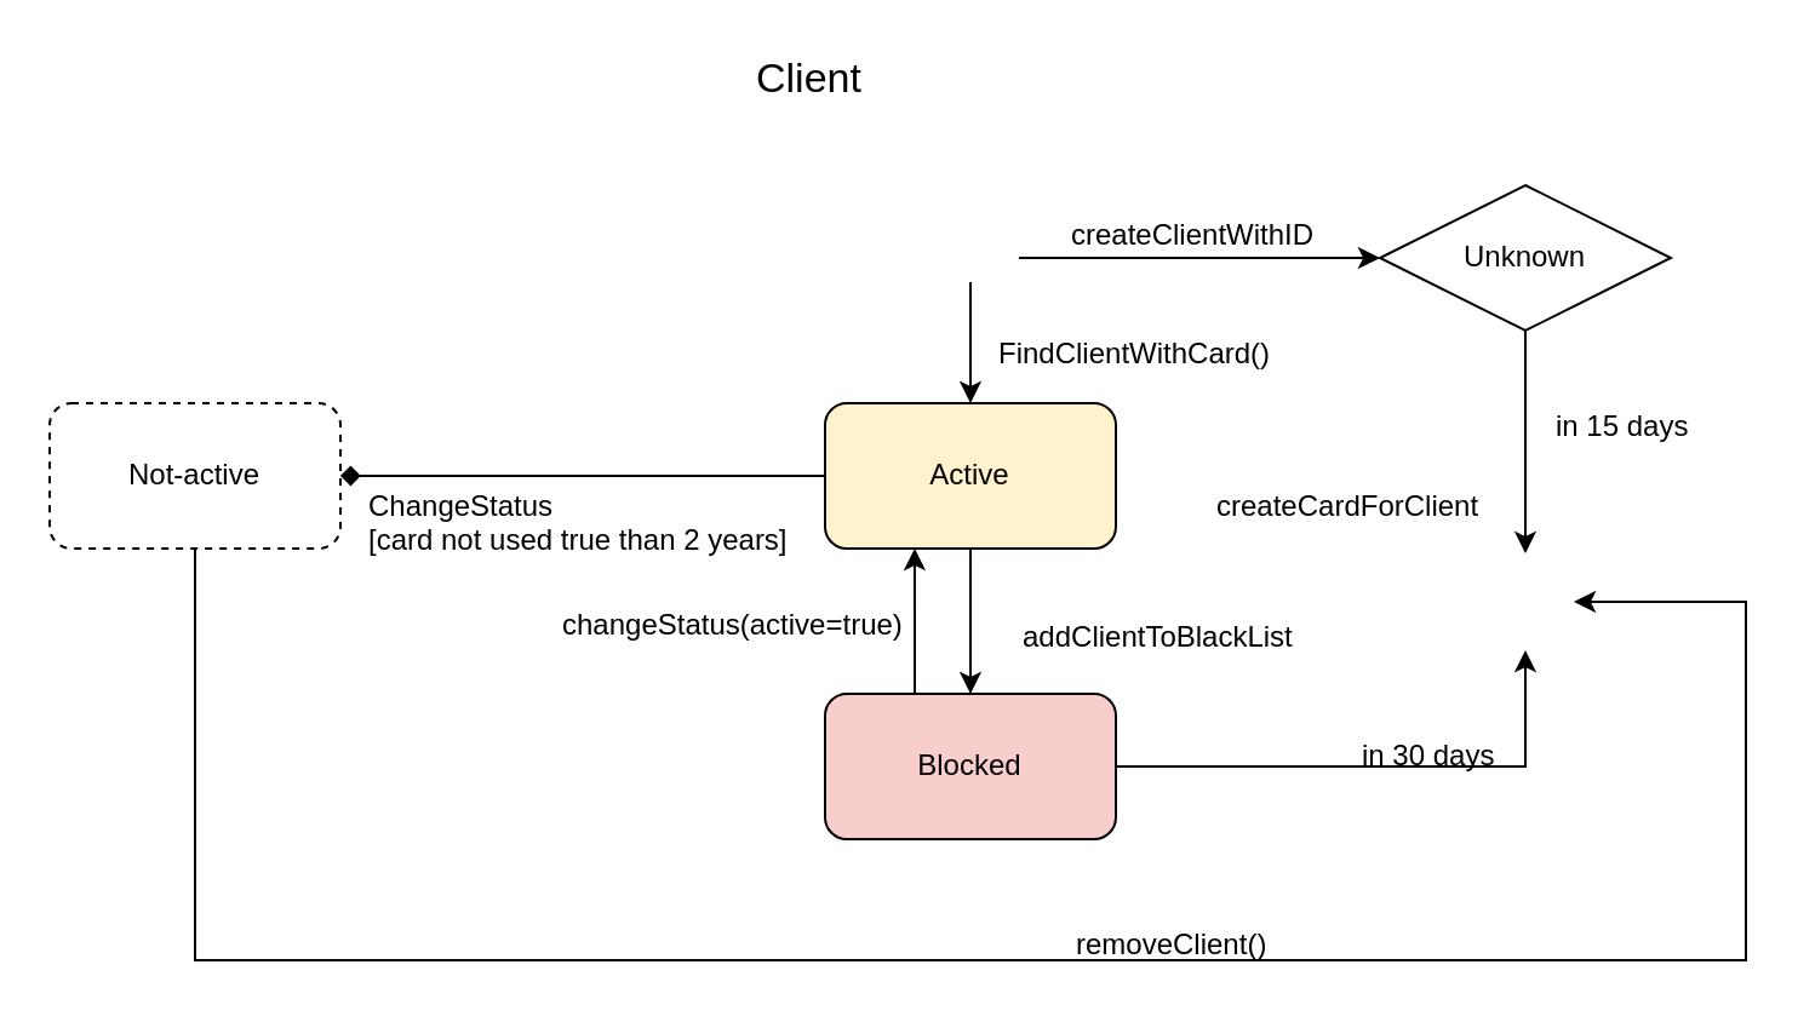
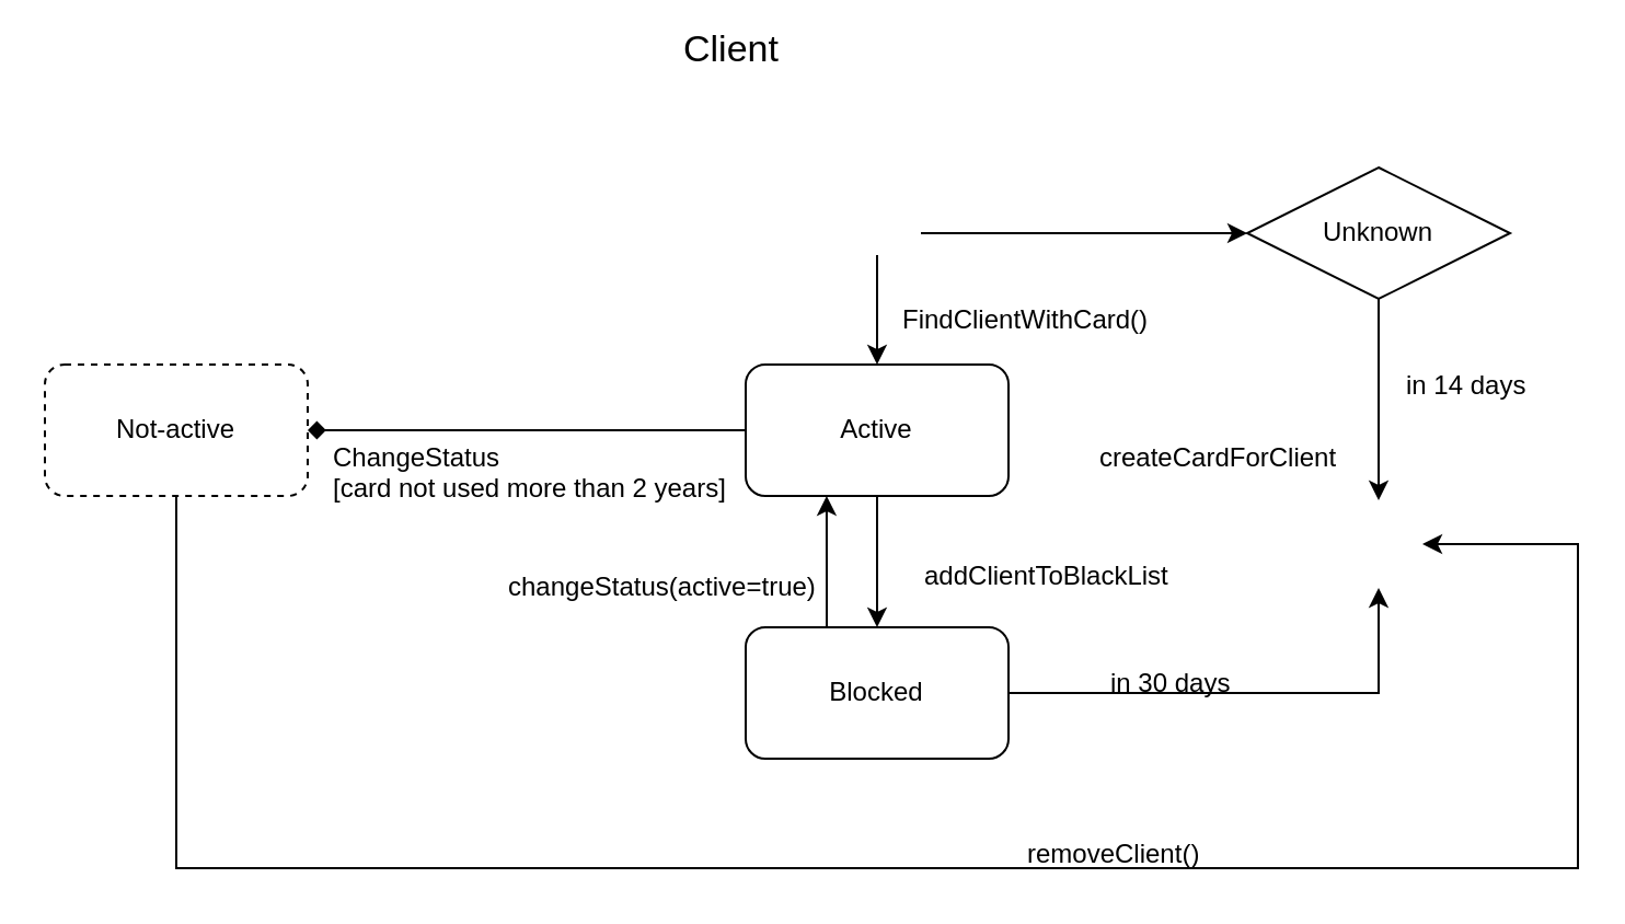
  <mxCell id="0" />
  <mxCell id="1" parent="0" />
- <mxCell id="2" value="&lt;font style=&quot;font-size: 17px&quot;&gt;Client&lt;/font&gt;" style="text;html=1;resizable=0;points=[];autosize=1;align=left;verticalAlign=top;spacingTop=-4;" parent="1" vertex="1"><mxGeometry x="310" y="20" width="60" height="20" as="geometry" /></mxCell>
+ <mxCell id="2" value="&lt;font style=&quot;font-size: 17px&quot;&gt;Client&lt;/font&gt;" style="text;html=1;resizable=0;points=[];autosize=1;align=left;verticalAlign=top;spacingTop=-4;" parent="1" vertex="1"><mxGeometry x="310" y="10" width="60" height="20" as="geometry" /></mxCell>
  <mxCell id="3" value="" style="edgeStyle=orthogonalEdgeStyle;rounded=0;orthogonalLoop=1;jettySize=auto;html=1;" parent="1" source="5" target="8" edge="1"><mxGeometry relative="1" as="geometry" /></mxCell>
  <mxCell id="4" value="" style="edgeStyle=orthogonalEdgeStyle;rounded=0;orthogonalLoop=1;jettySize=auto;html=1;entryX=0;entryY=0.5;entryDx=0;entryDy=0;exitX=1;exitY=0.75;exitDx=0;exitDy=0;" parent="1" source="5" target="16" edge="1"><mxGeometry relative="1" as="geometry"><mxPoint x="500" y="96" as="targetPoint" /></mxGeometry></mxCell>
  <mxCell id="5" value="" style="shape=image;html=1;verticalAlign=top;verticalLabelPosition=bottom;labelBackgroundColor=#ffffff;imageAspect=0;aspect=fixed;image=https://cdn0.iconfinder.com/data/icons/gcons-2/9/point1-128.png" parent="1" vertex="1"><mxGeometry x="380" y="76" width="40" height="40" as="geometry" /></mxCell>
  <mxCell id="6" value="" style="edgeStyle=orthogonalEdgeStyle;rounded=0;orthogonalLoop=1;jettySize=auto;html=1;" parent="1" source="8" target="11" edge="1"><mxGeometry relative="1" as="geometry" /></mxCell>
  <mxCell id="7" style="edgeStyle=orthogonalEdgeStyle;rounded=0;orthogonalLoop=1;jettySize=auto;html=1;entryX=1;entryY=0.5;entryDx=0;entryDy=0;endArrow=diamond;" parent="1" source="8" target="18" edge="1"><mxGeometry relative="1" as="geometry" /></mxCell>
- <mxCell id="8" value="Active" style="rounded=1;whiteSpace=wrap;html=1;fillColor=#fff2cc;" parent="1" vertex="1"><mxGeometry x="340" y="166" width="120" height="60" as="geometry" /></mxCell>
+ <mxCell id="8" value="Active" style="rounded=1;whiteSpace=wrap;html=1;" parent="1" vertex="1"><mxGeometry x="340" y="166" width="120" height="60" as="geometry" /></mxCell>
  <mxCell id="9" style="edgeStyle=orthogonalEdgeStyle;rounded=0;orthogonalLoop=1;jettySize=auto;html=1;entryX=0.5;entryY=1;entryDx=0;entryDy=0;" parent="1" source="11" target="14" edge="1"><mxGeometry relative="1" as="geometry" /></mxCell>
  <mxCell id="10" style="edgeStyle=orthogonalEdgeStyle;rounded=0;orthogonalLoop=1;jettySize=auto;html=1;entryX=0.308;entryY=1;entryDx=0;entryDy=0;entryPerimeter=0;" edge="1" parent="1" source="11" target="8"><mxGeometry relative="1" as="geometry"><Array as="points"><mxPoint x="377" y="266" /><mxPoint x="377" y="266" /></Array></mxGeometry></mxCell>
- <mxCell id="11" value="Blocked" style="rounded=1;whiteSpace=wrap;html=1;fillColor=#f8cecc;" parent="1" vertex="1"><mxGeometry x="340" y="286" width="120" height="60" as="geometry" /></mxCell>
+ <mxCell id="11" value="Blocked" style="rounded=1;whiteSpace=wrap;html=1;" parent="1" vertex="1"><mxGeometry x="340" y="286" width="120" height="60" as="geometry" /></mxCell>
  <mxCell id="12" value="addClientToBlackList&amp;nbsp;" style="text;html=1;resizable=0;points=[];autosize=1;align=left;verticalAlign=top;spacingTop=-4;" parent="1" vertex="1"><mxGeometry x="420" y="253" width="130" height="20" as="geometry" /></mxCell>
  <mxCell id="13" style="edgeStyle=orthogonalEdgeStyle;rounded=0;orthogonalLoop=1;jettySize=auto;html=1;exitX=0.5;exitY=1;exitDx=0;exitDy=0;" parent="1" source="16" target="14" edge="1"><mxGeometry relative="1" as="geometry"><mxPoint x="850" y="126.5" as="sourcePoint" /></mxGeometry></mxCell>
  <mxCell id="14" value="" style="shape=image;html=1;verticalAlign=top;verticalLabelPosition=bottom;labelBackgroundColor=#ffffff;imageAspect=0;aspect=fixed;image=https://cdn4.iconfinder.com/data/icons/essential-app-2/16/botton-on-launch-point-128.png" parent="1" vertex="1"><mxGeometry x="609" y="228" width="40" height="40" as="geometry" /></mxCell>
- <mxCell id="15" value="in 15 days" style="text;html=1;resizable=0;points=[];autosize=1;align=left;verticalAlign=top;spacingTop=-4;" parent="1" vertex="1"><mxGeometry x="640" y="166" width="70" height="20" as="geometry" /></mxCell>
+ <mxCell id="15" value="in 14 days" style="text;html=1;resizable=0;points=[];autosize=1;align=left;verticalAlign=top;spacingTop=-4;" parent="1" vertex="1"><mxGeometry x="640" y="166" width="70" height="20" as="geometry" /></mxCell>
  <mxCell id="16" value="Unknown" style="rhombus;whiteSpace=wrap;html=1;" parent="1" vertex="1"><mxGeometry x="569" y="76" width="120" height="60" as="geometry" /></mxCell>
  <mxCell id="17" style="edgeStyle=orthogonalEdgeStyle;rounded=0;orthogonalLoop=1;jettySize=auto;html=1;exitX=0.5;exitY=1;exitDx=0;exitDy=0;" parent="1" source="18" target="14" edge="1"><mxGeometry relative="1" as="geometry"><Array as="points"><mxPoint x="80" y="396" /><mxPoint x="720" y="396" /><mxPoint x="720" y="248" /></Array></mxGeometry></mxCell>
  <mxCell id="18" value="Not-active" style="rounded=1;whiteSpace=wrap;html=1;dashed=1;" parent="1" vertex="1"><mxGeometry x="20" y="166" width="120" height="60" as="geometry" /></mxCell>
- <mxCell id="19" value="ChangeStatus&lt;br&gt;[card not used true than 2 years]" style="text;html=1;resizable=0;points=[];autosize=1;align=left;verticalAlign=top;spacingTop=-4;" parent="1" vertex="1"><mxGeometry x="150" y="199" width="190" height="30" as="geometry" /></mxCell>
- <mxCell id="20" value="createClientWithID" style="text;html=1;resizable=0;points=[];autosize=1;align=left;verticalAlign=top;spacingTop=-4;" parent="1" vertex="1"><mxGeometry x="440" y="87" width="120" height="20" as="geometry" /></mxCell>
+ <mxCell id="19" value="ChangeStatus&lt;br&gt;[card not used more than 2 years]" style="text;html=1;resizable=0;points=[];autosize=1;align=left;verticalAlign=top;spacingTop=-4;" parent="1" vertex="1"><mxGeometry x="150" y="199" width="190" height="30" as="geometry" /></mxCell>
  <mxCell id="21" value="FindClientWithCard()" style="text;html=1;resizable=0;points=[];autosize=1;align=left;verticalAlign=top;spacingTop=-4;" parent="1" vertex="1"><mxGeometry x="410" y="136" width="130" height="20" as="geometry" /></mxCell>
  <mxCell id="22" value="createCardForClient" style="text;html=1;resizable=0;points=[];autosize=1;align=left;verticalAlign=top;spacingTop=-4;" parent="1" vertex="1"><mxGeometry x="500" y="199" width="120" height="20" as="geometry" /></mxCell>
- <mxCell id="23" value="removeClient()" style="text;html=1;resizable=0;points=[];autosize=1;align=left;verticalAlign=top;spacingTop=-4;" parent="1" vertex="1"><mxGeometry x="442" y="380" width="90" height="20" as="geometry" /></mxCell>
- <mxCell id="24" value="changeStatus(active=true)" style="text;html=1;resizable=0;points=[];autosize=1;align=left;verticalAlign=top;spacingTop=-4;" vertex="1" parent="1"><mxGeometry x="230" y="248" width="160" height="20" as="geometry" /></mxCell>
- <mxCell id="25" value="in 30 days" style="text;html=1;resizable=0;points=[];autosize=1;align=left;verticalAlign=top;spacingTop=-4;" vertex="1" parent="1"><mxGeometry x="560" y="302" width="70" height="20" as="geometry" /></mxCell>
+ <mxCell id="23" value="removeClient()" style="text;html=1;resizable=0;points=[];autosize=1;align=left;verticalAlign=top;spacingTop=-4;" parent="1" vertex="1"><mxGeometry x="467" y="380" width="90" height="20" as="geometry" /></mxCell>
+ <mxCell id="24" value="changeStatus(active=true)" style="text;html=1;resizable=0;points=[];autosize=1;align=left;verticalAlign=top;spacingTop=-4;" vertex="1" parent="1"><mxGeometry x="230" y="258" width="160" height="20" as="geometry" /></mxCell>
+ <mxCell id="25" value="in 30 days" style="text;html=1;resizable=0;points=[];autosize=1;align=left;verticalAlign=top;spacingTop=-4;" vertex="1" parent="1"><mxGeometry x="505" y="302" width="70" height="20" as="geometry" /></mxCell>
